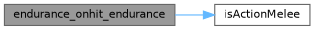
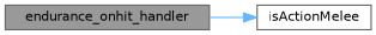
  digraph {
    rankdir=LR
    node [fontname=Helvetica fontsize=10 shape=box style=filled]
-   n1 [color=gray40 fillcolor=grey60 fontcolor=black height=0.2 label=endurance_onhit_endurance width=0.4]
+   n1 [color=gray40 fillcolor=grey60 fontcolor=black height=0.2 label=endurance_onhit_handler width=0.4]
    n2 [color=grey40 fillcolor=white height=0.2 label=isActionMelee width=0.4]
    n1 -> n2 [color=steelblue1 fontname=Helvetica fontsize=10 labelfontname=Helvetica labelfontsize=10 style=solid]
  }
